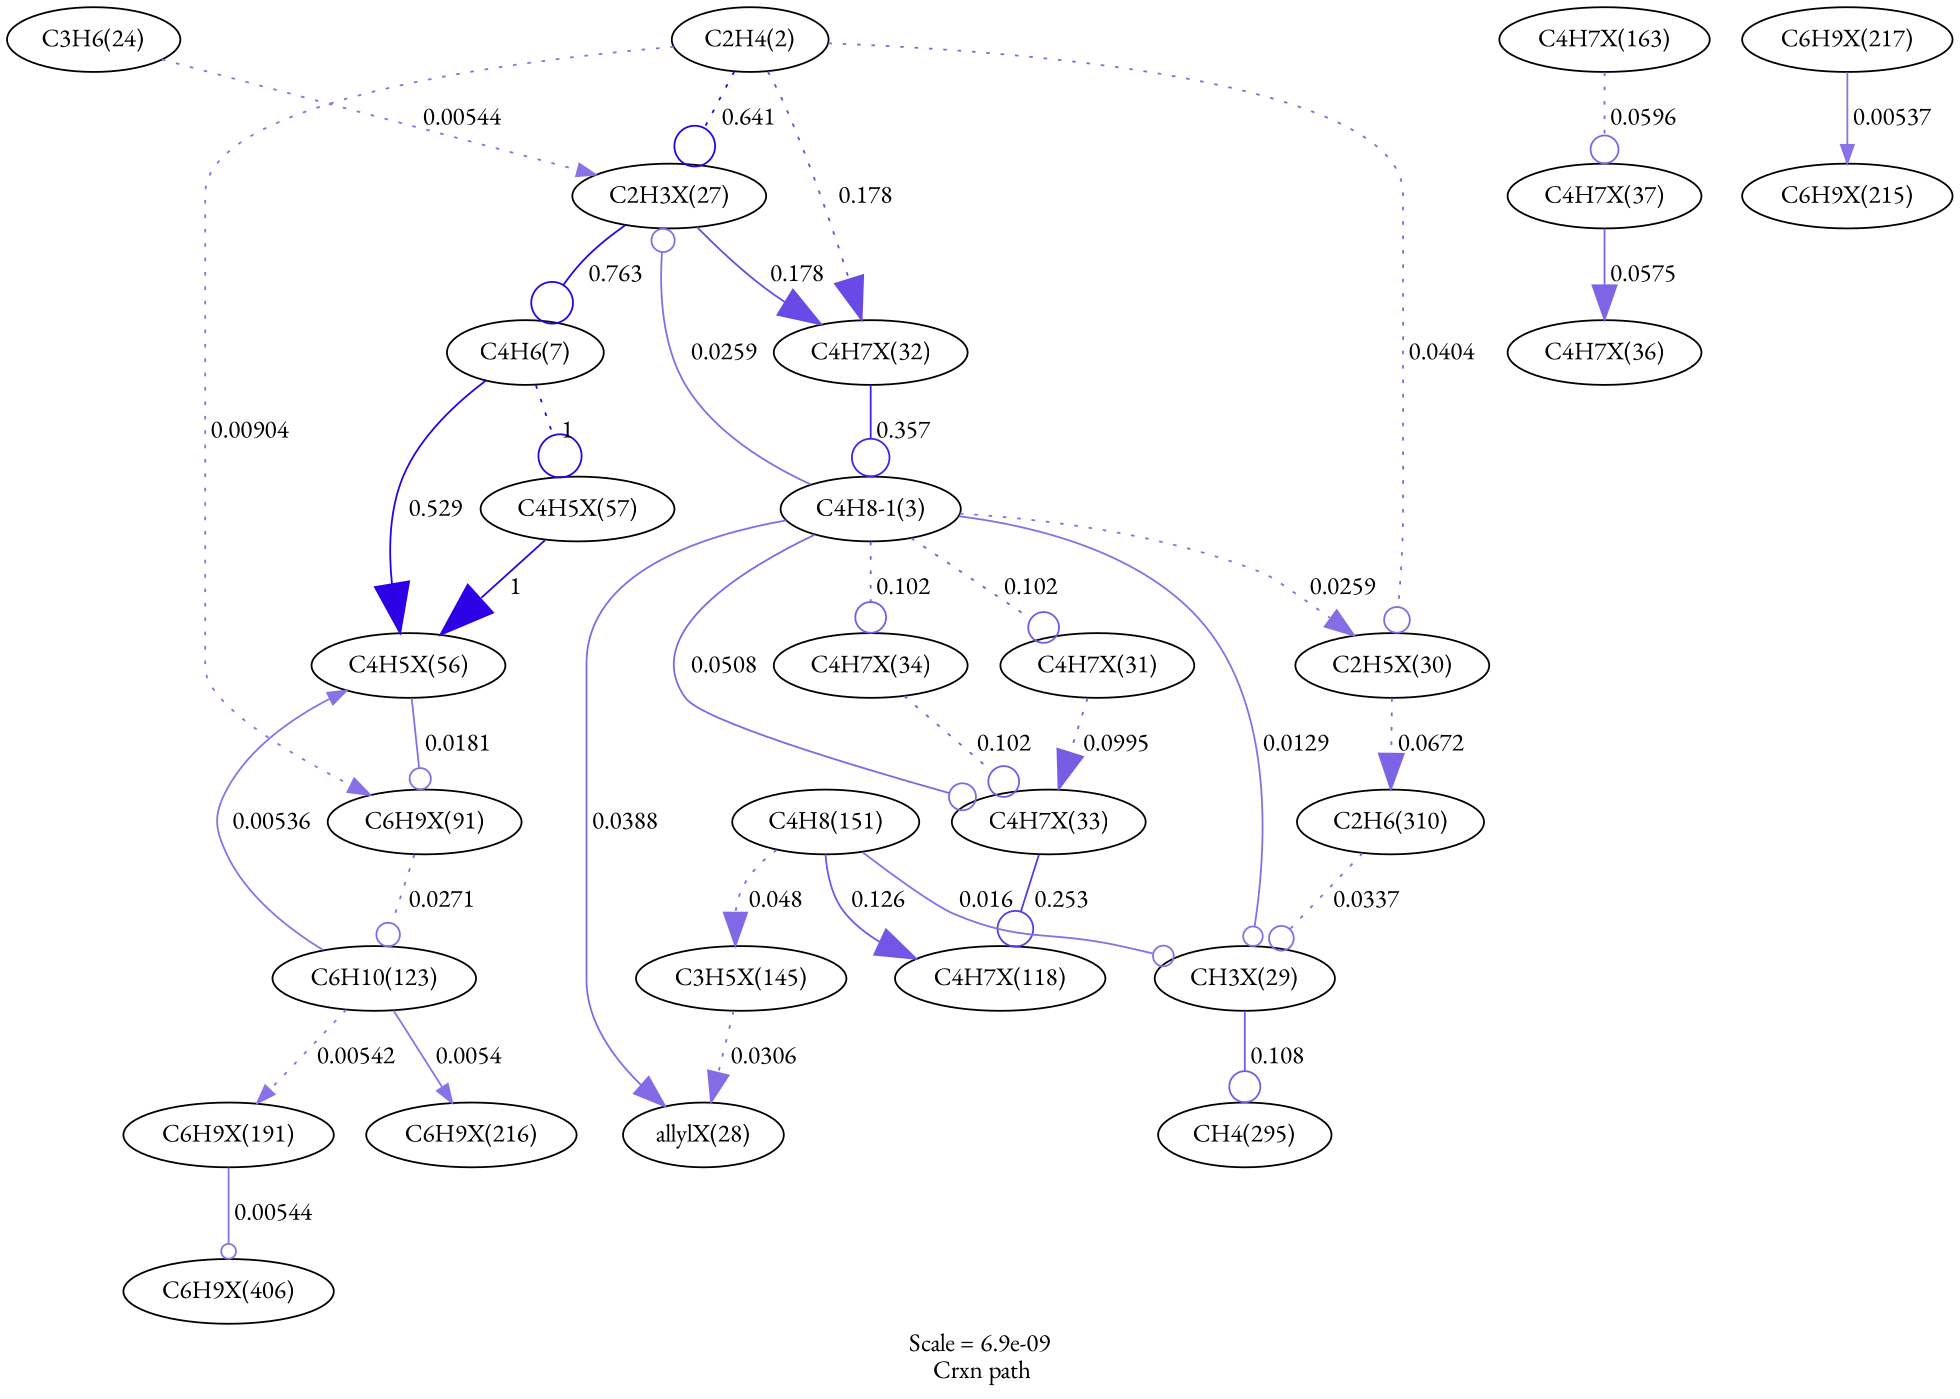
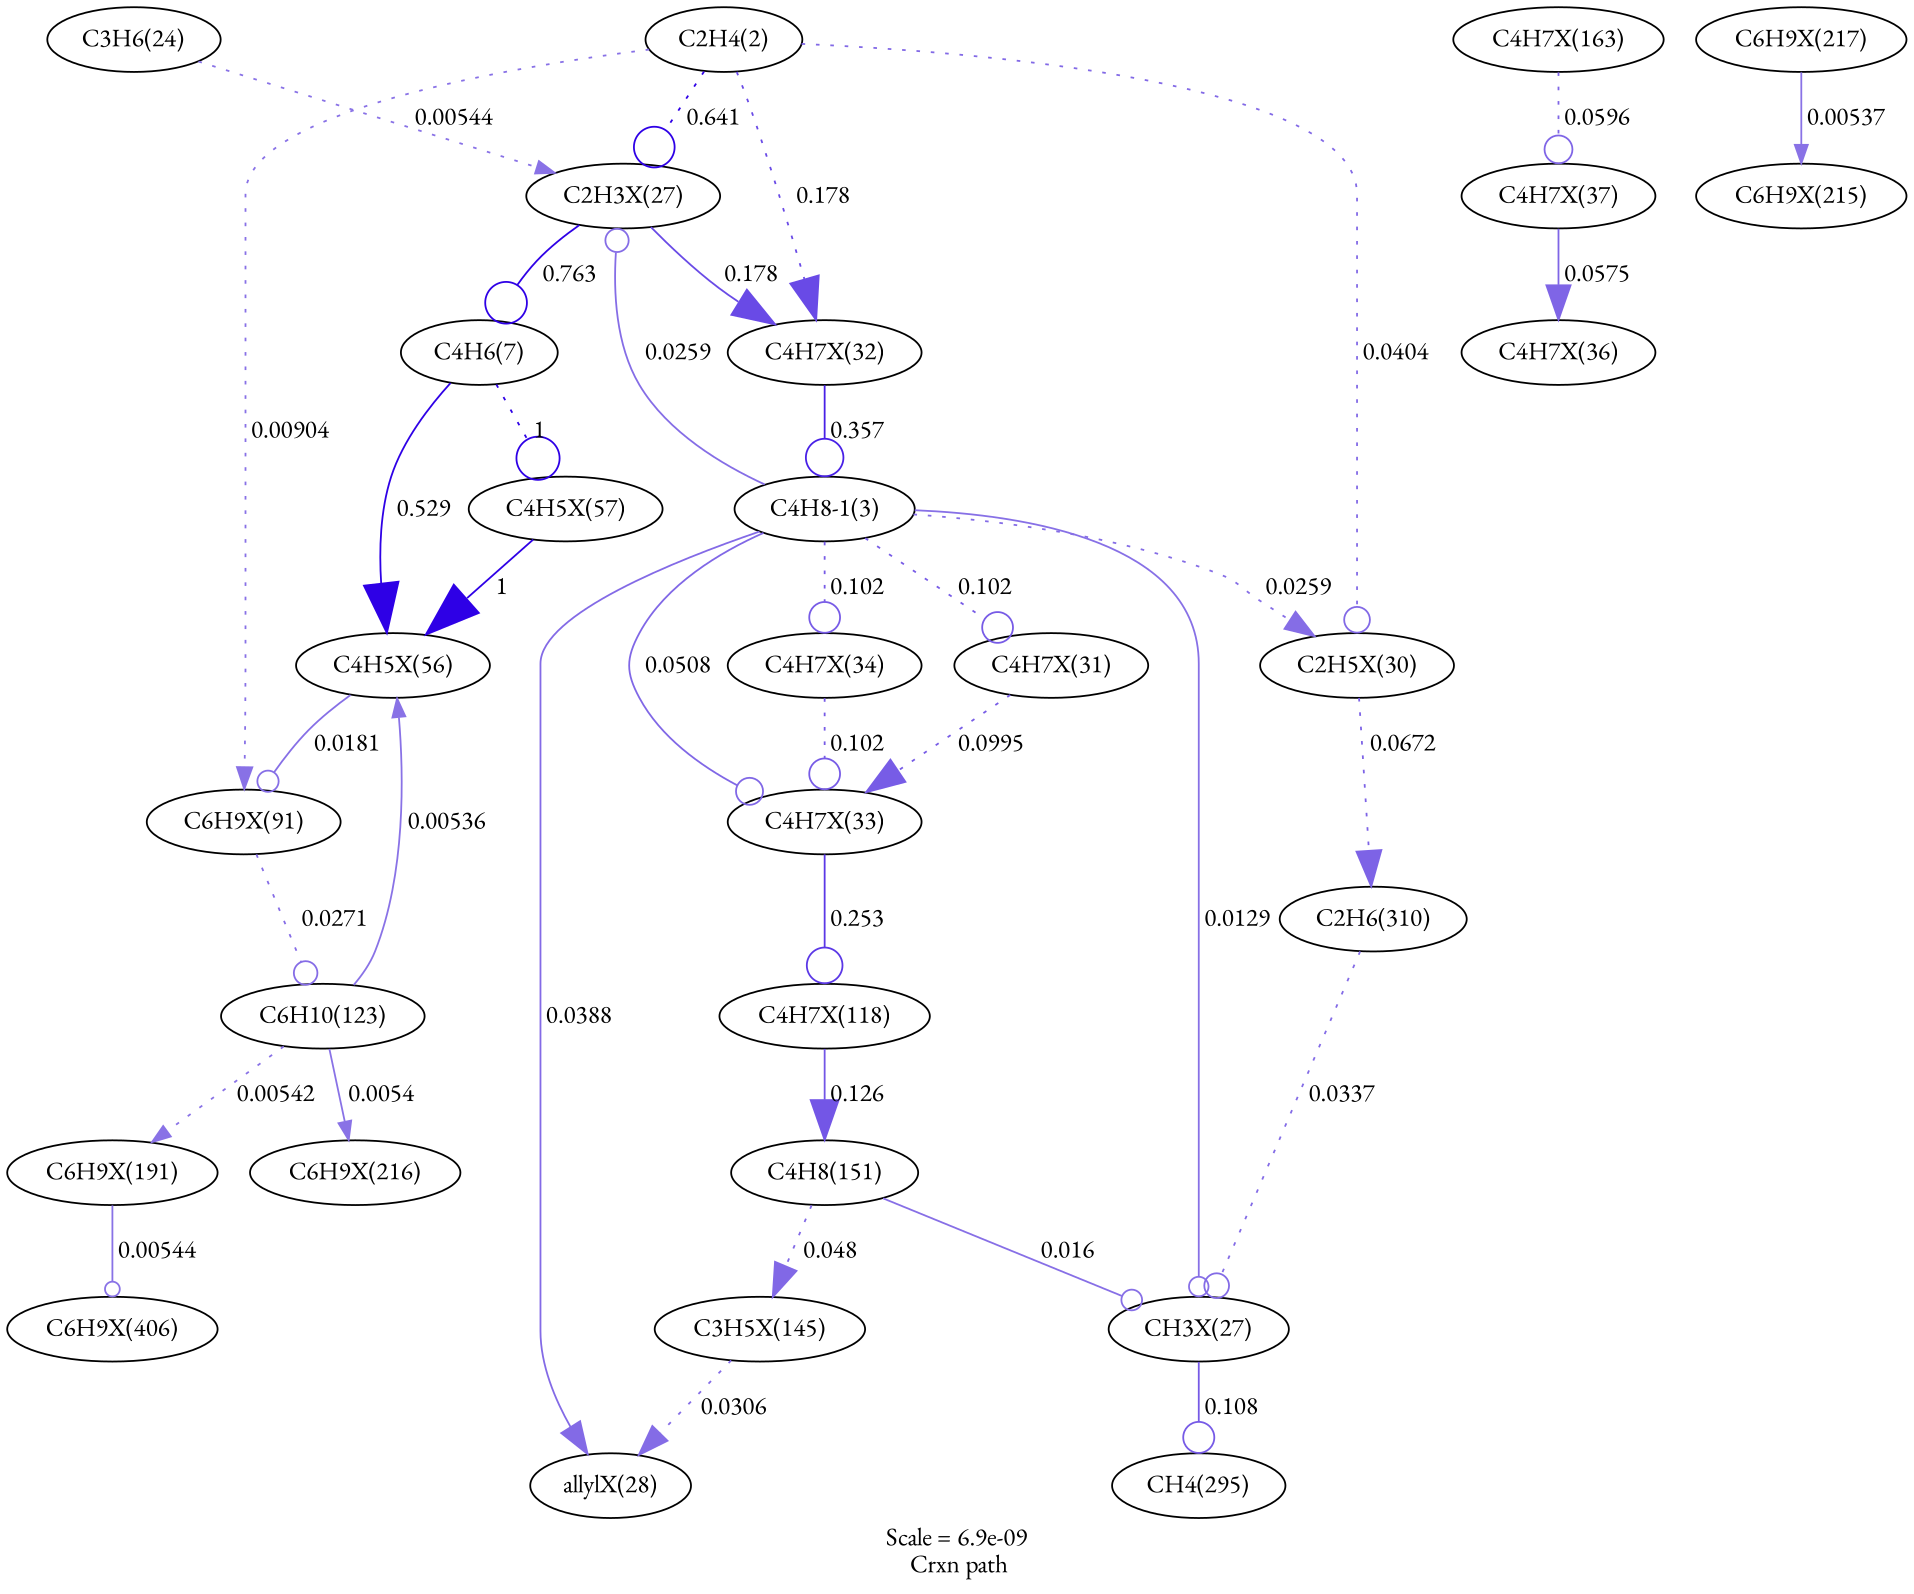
  digraph {
    fontname="EB Garamond"
    label="Scale = 6.9e-09\l Crxn path"
    node [fontname="EB Garamond"]
    edge [arrowhead=odot arrowsize=1.03 color="0.7, 0.505, 0.9" fontname="EB Garamond" style=solid]
    n1 [label="C2H4(2)"]
    n2 [label="C2H3X(27)"]
    n3 [label="C4H7X(32)"]
    n4 [label="C6H9X(91)"]
    n5 [label="C2H5X(30)"]
    n6 [label="C4H6(7)"]
    n7 [label="C4H8-1(3)"]
    n8 [label="C6H10(123)"]
    n9 [label="C2H6(310)"]
    n10 [label="C4H5X(57)"]
    n11 [label="C4H5X(56)"]
    n12 [label="C4H7X(31)"]
    n13 [label="C4H7X(33)"]
    n14 [label="C4H7X(34)"]
-   n15 [label="CH3X(29)"]
+   n15 [label="CH3X(27)"]
    n16 [label="allylX(28)"]
    n17 [label="C6H9X(191)"]
    n18 [label="C6H9X(216)"]
    n19 [label="C4H7X(118)"]
    n20 [label="CH4(295)"]
    n21 [label="C3H6(24)"]
    n22 [label="C4H8(151)"]
    n23 [label="C3H5X(145)"]
    n24 [label="C4H7X(163)"]
    n25 [label="C4H7X(37)"]
    n26 [label="C4H7X(36)"]
    n27 [label="C6H9X(406)"]
    n28 [label="C6H9X(217)"]
    n29 [label="C6H9X(215)"]
    n1 -> n2 [arrowsize=2.83 color="0.7, 1.14, 0.9" label=" 0.641" style=dotted]
    n1 -> n3 [arrowhead=normal arrowsize=2.35 color="0.7, 0.678, 0.9" label=" 0.178" style=dotted]
    n1 -> n4 [arrowhead=normal arrowsize=1.22 color="0.7, 0.509, 0.9" label=" 0.00904" style=dotted]
    n1 -> n5 [arrowsize=1.79 color="0.7, 0.54, 0.9" label=" 0.0404" style=dotted]
    n2 -> n3 [arrowhead=normal arrowsize=2.35 color="0.7, 0.678, 0.9" label=" 0.178"]
    n2 -> n6 [arrowsize=2.9 color="0.7, 1.26, 0.9" label=" 0.763"]
    n3 -> n7 [arrowsize=2.61 color="0.7, 0.857, 0.9" label=" 0.357"]
    n4 -> n8 [arrowsize=1.64 color="0.7, 0.527, 0.9" label=" 0.0271" style=dotted]
    n5 -> n9 [arrowhead=normal arrowsize=1.98 color="0.7, 0.567, 0.9" label=" 0.0672" style=dotted]
    n6 -> n10 [arrowsize=3 color="0.7, 1.5, 0.9" label=" 1" style=dotted]
    n6 -> n11 [arrowhead=normal arrowsize=2.76 color="0.7, 1.03, 0.9" label=" 0.529"]
    n7 -> n2 [arrowsize=1.62 color="0.7, 0.526, 0.9" label=" 0.0259"]
    n7 -> n5 [arrowhead=normal arrowsize=1.62 color="0.7, 0.526, 0.9" label=" 0.0259" style=dotted]
    n7 -> n12 [arrowsize=2.14 color="0.7, 0.602, 0.9" label=" 0.102" style=dotted]
    n7 -> n13 [arrowsize=1.88 color="0.7, 0.551, 0.9" label=" 0.0508"]
    n7 -> n14 [arrowsize=2.14 color="0.7, 0.602, 0.9" label=" 0.102" style=dotted]
    n7 -> n15 [arrowsize=1.36 color="0.7, 0.513, 0.9" label=" 0.0129"]
    n7 -> n16 [arrowhead=normal arrowsize=1.77 color="0.7, 0.539, 0.9" label=" 0.0388"]
    n8 -> n11 [arrowhead=normal label=" 0.00536"]
    n8 -> n17 [arrowhead=normal label=" 0.00542" style=dotted]
    n8 -> n18 [arrowhead=normal label=" 0.0054"]
    n9 -> n15 [arrowsize=1.72 color="0.7, 0.534, 0.9" label=" 0.0337" style=dotted]
    n10 -> n11 [arrowhead=normal arrowsize=3 color="0.7, 1.5, 0.9" label=" 1"]
    n11 -> n4 [arrowsize=1.48 color="0.7, 0.518, 0.9" label=" 0.0181"]
    n12 -> n13 [arrowhead=normal arrowsize=2.13 color="0.7, 0.6, 0.9" label=" 0.0995" style=dotted]
    n13 -> n19 [arrowsize=2.48 color="0.7, 0.753, 0.9" label=" 0.253"]
    n14 -> n13 [arrowsize=2.14 color="0.7, 0.602, 0.9" label=" 0.102" style=dotted]
    n15 -> n20 [arrowsize=2.16 color="0.7, 0.608, 0.9" label=" 0.108"]
    n17 -> n27 [label=" 0.00544"]
-   n22 -> n19 [arrowhead=normal arrowsize=2.22 color="0.7, 0.626, 0.9" label=" 0.126"]
+   n19 -> n22 [arrowhead=normal arrowsize=2.22 color="0.7, 0.626, 0.9" label=" 0.126"]
    n21 -> n2 [arrowhead=normal label=" 0.00544" style=dotted]
    n22 -> n15 [arrowsize=1.44 color="0.7, 0.516, 0.9" label=" 0.016"]
    n22 -> n23 [arrowhead=normal arrowsize=1.85 color="0.7, 0.548, 0.9" label=" 0.048" style=dotted]
    n23 -> n16 [arrowhead=normal arrowsize=1.68 color="0.7, 0.531, 0.9" label=" 0.0306" style=dotted]
    n24 -> n25 [arrowsize=1.94 color="0.7, 0.56, 0.9" label=" 0.0596" style=dotted]
    n25 -> n26 [arrowhead=normal arrowsize=1.92 color="0.7, 0.558, 0.9" label=" 0.0575"]
    n28 -> n29 [arrowhead=normal label=" 0.00537"]
  }
